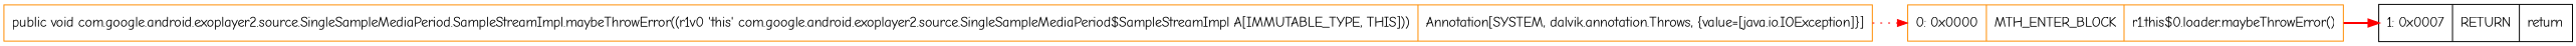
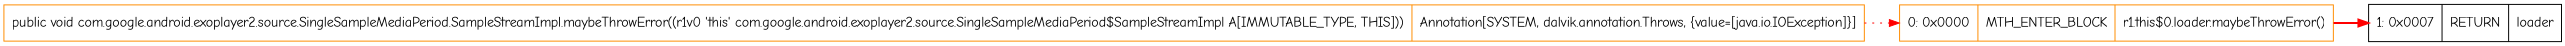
  digraph {
    rankdir=LR
    fontname="Comic Neue"
    node [shape=record color=darkorange fontname="Comic Neue"]
    edge [color=red fontname="Comic Neue"]
    n1 [label="{0\:\ 0x0000|MTH_ENTER_BLOCK\l|r1.this$0.loader.maybeThrowError()\l}"]
-   n2 [label="{1\:\ 0x0007|RETURN\l|return\l}" color=black]
+   n2 [label="{1\:\ 0x0007|RETURN\l|loader\l}" color=black]
    n3 [label="{public void com.google.android.exoplayer2.source.SingleSampleMediaPeriod.SampleStreamImpl.maybeThrowError((r1v0 'this' com.google.android.exoplayer2.source.SingleSampleMediaPeriod$SampleStreamImpl A[IMMUTABLE_TYPE, THIS]))  | Annotation[SYSTEM, dalvik.annotation.Throws, \{value=[java.io.IOException]\}]\l}"]
    n1 -> n2 [style=bold]
    n3 -> n1 [style=dotted]
  }
